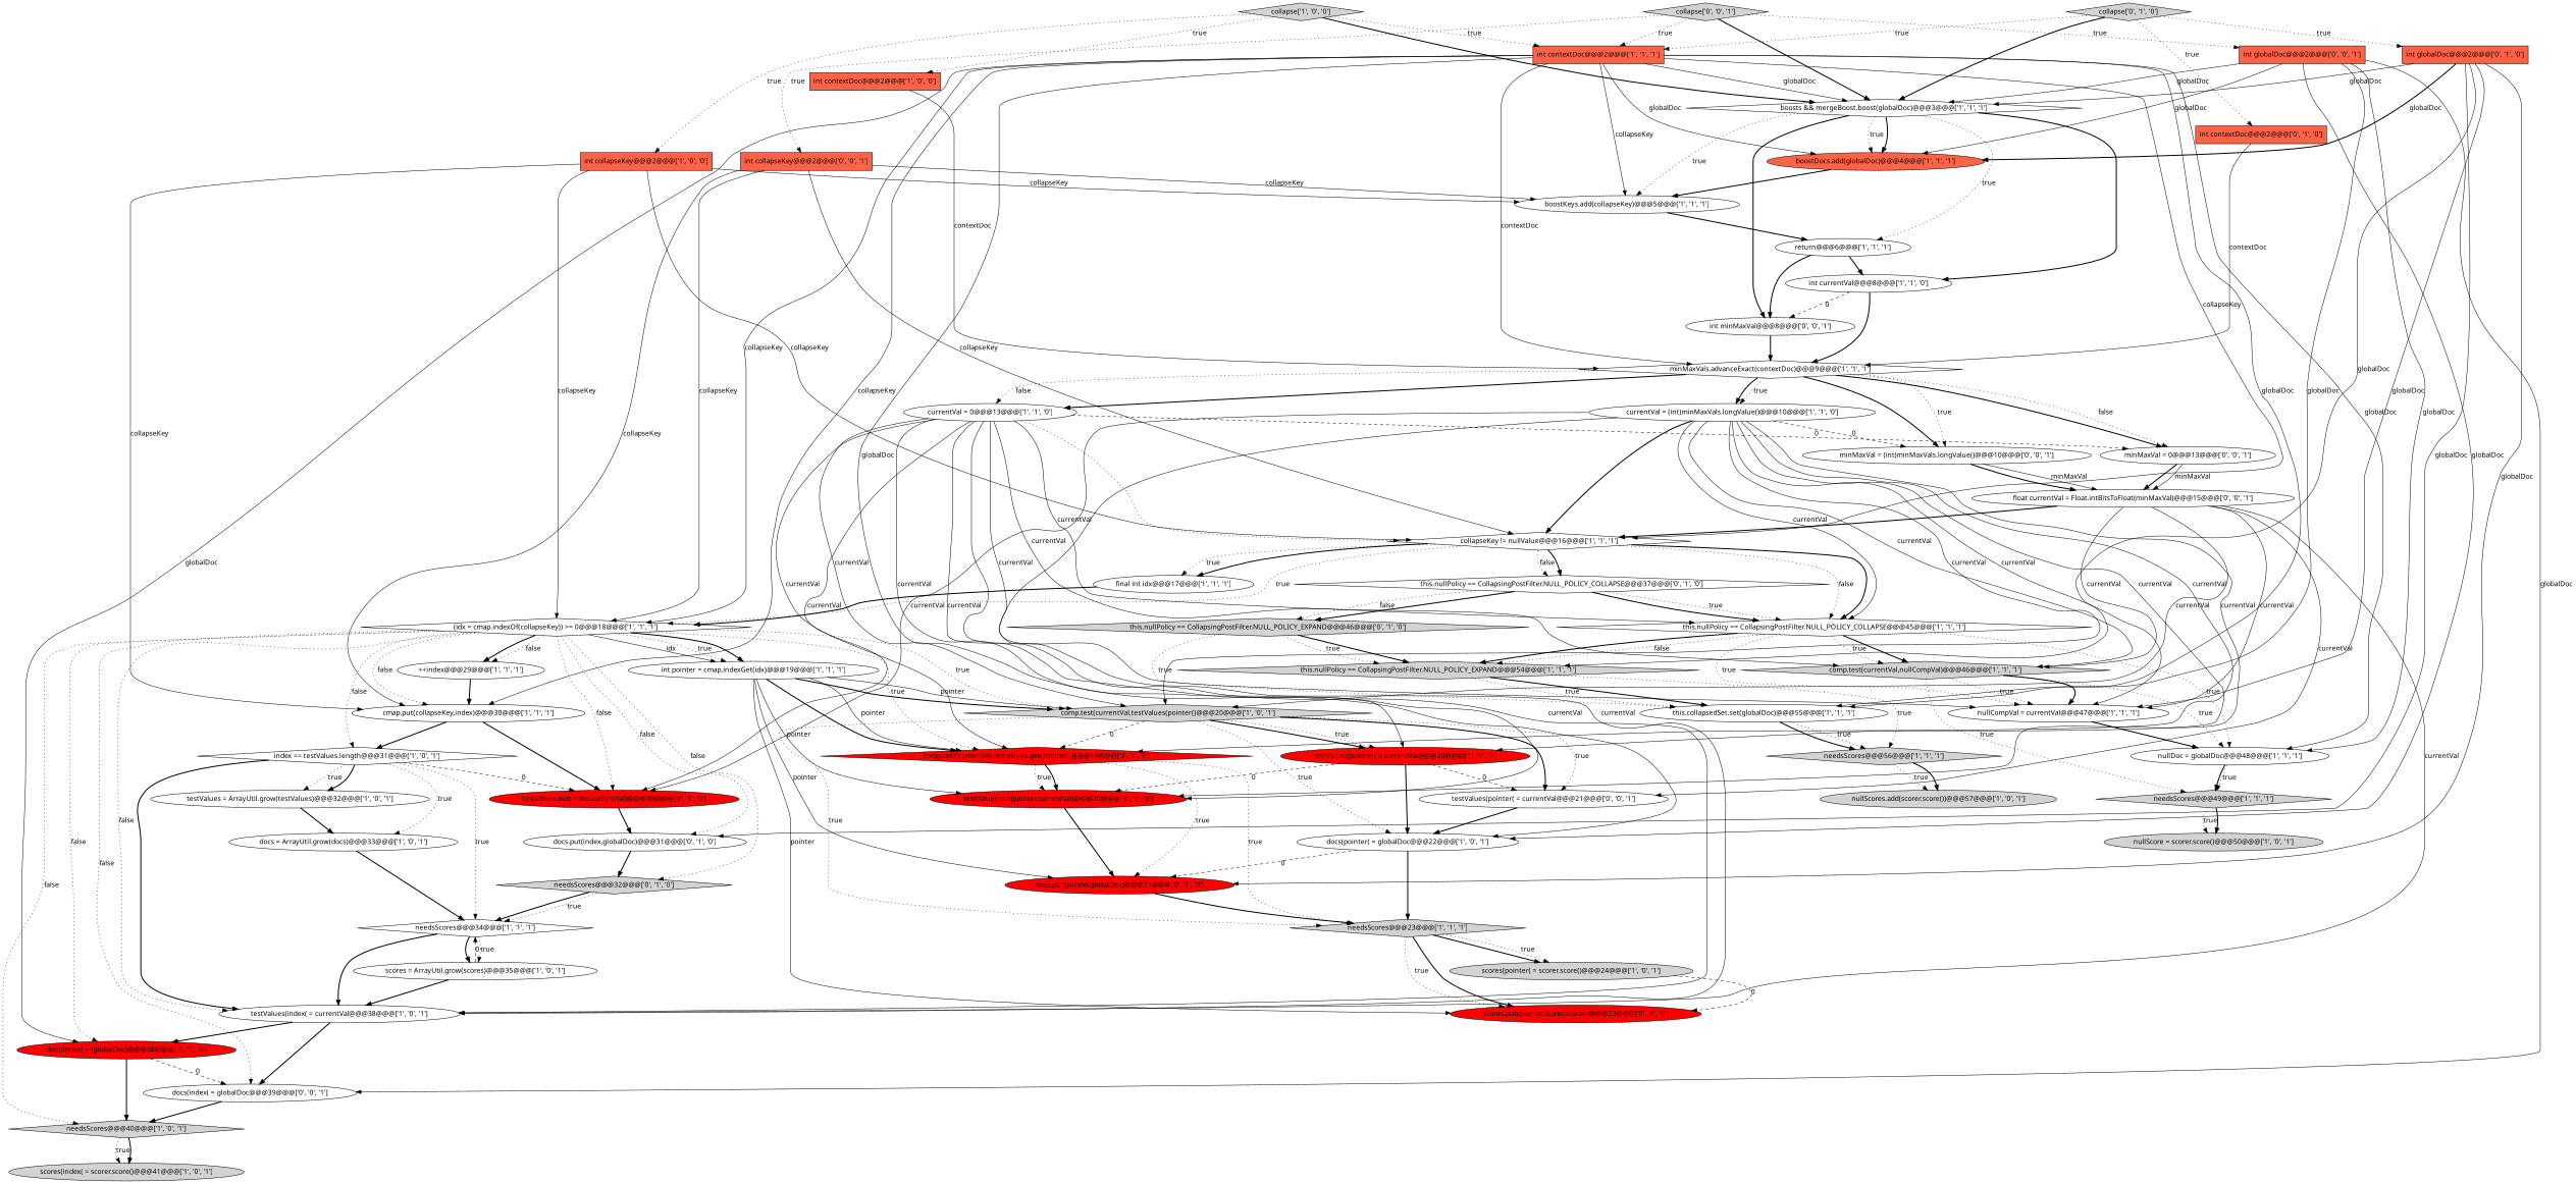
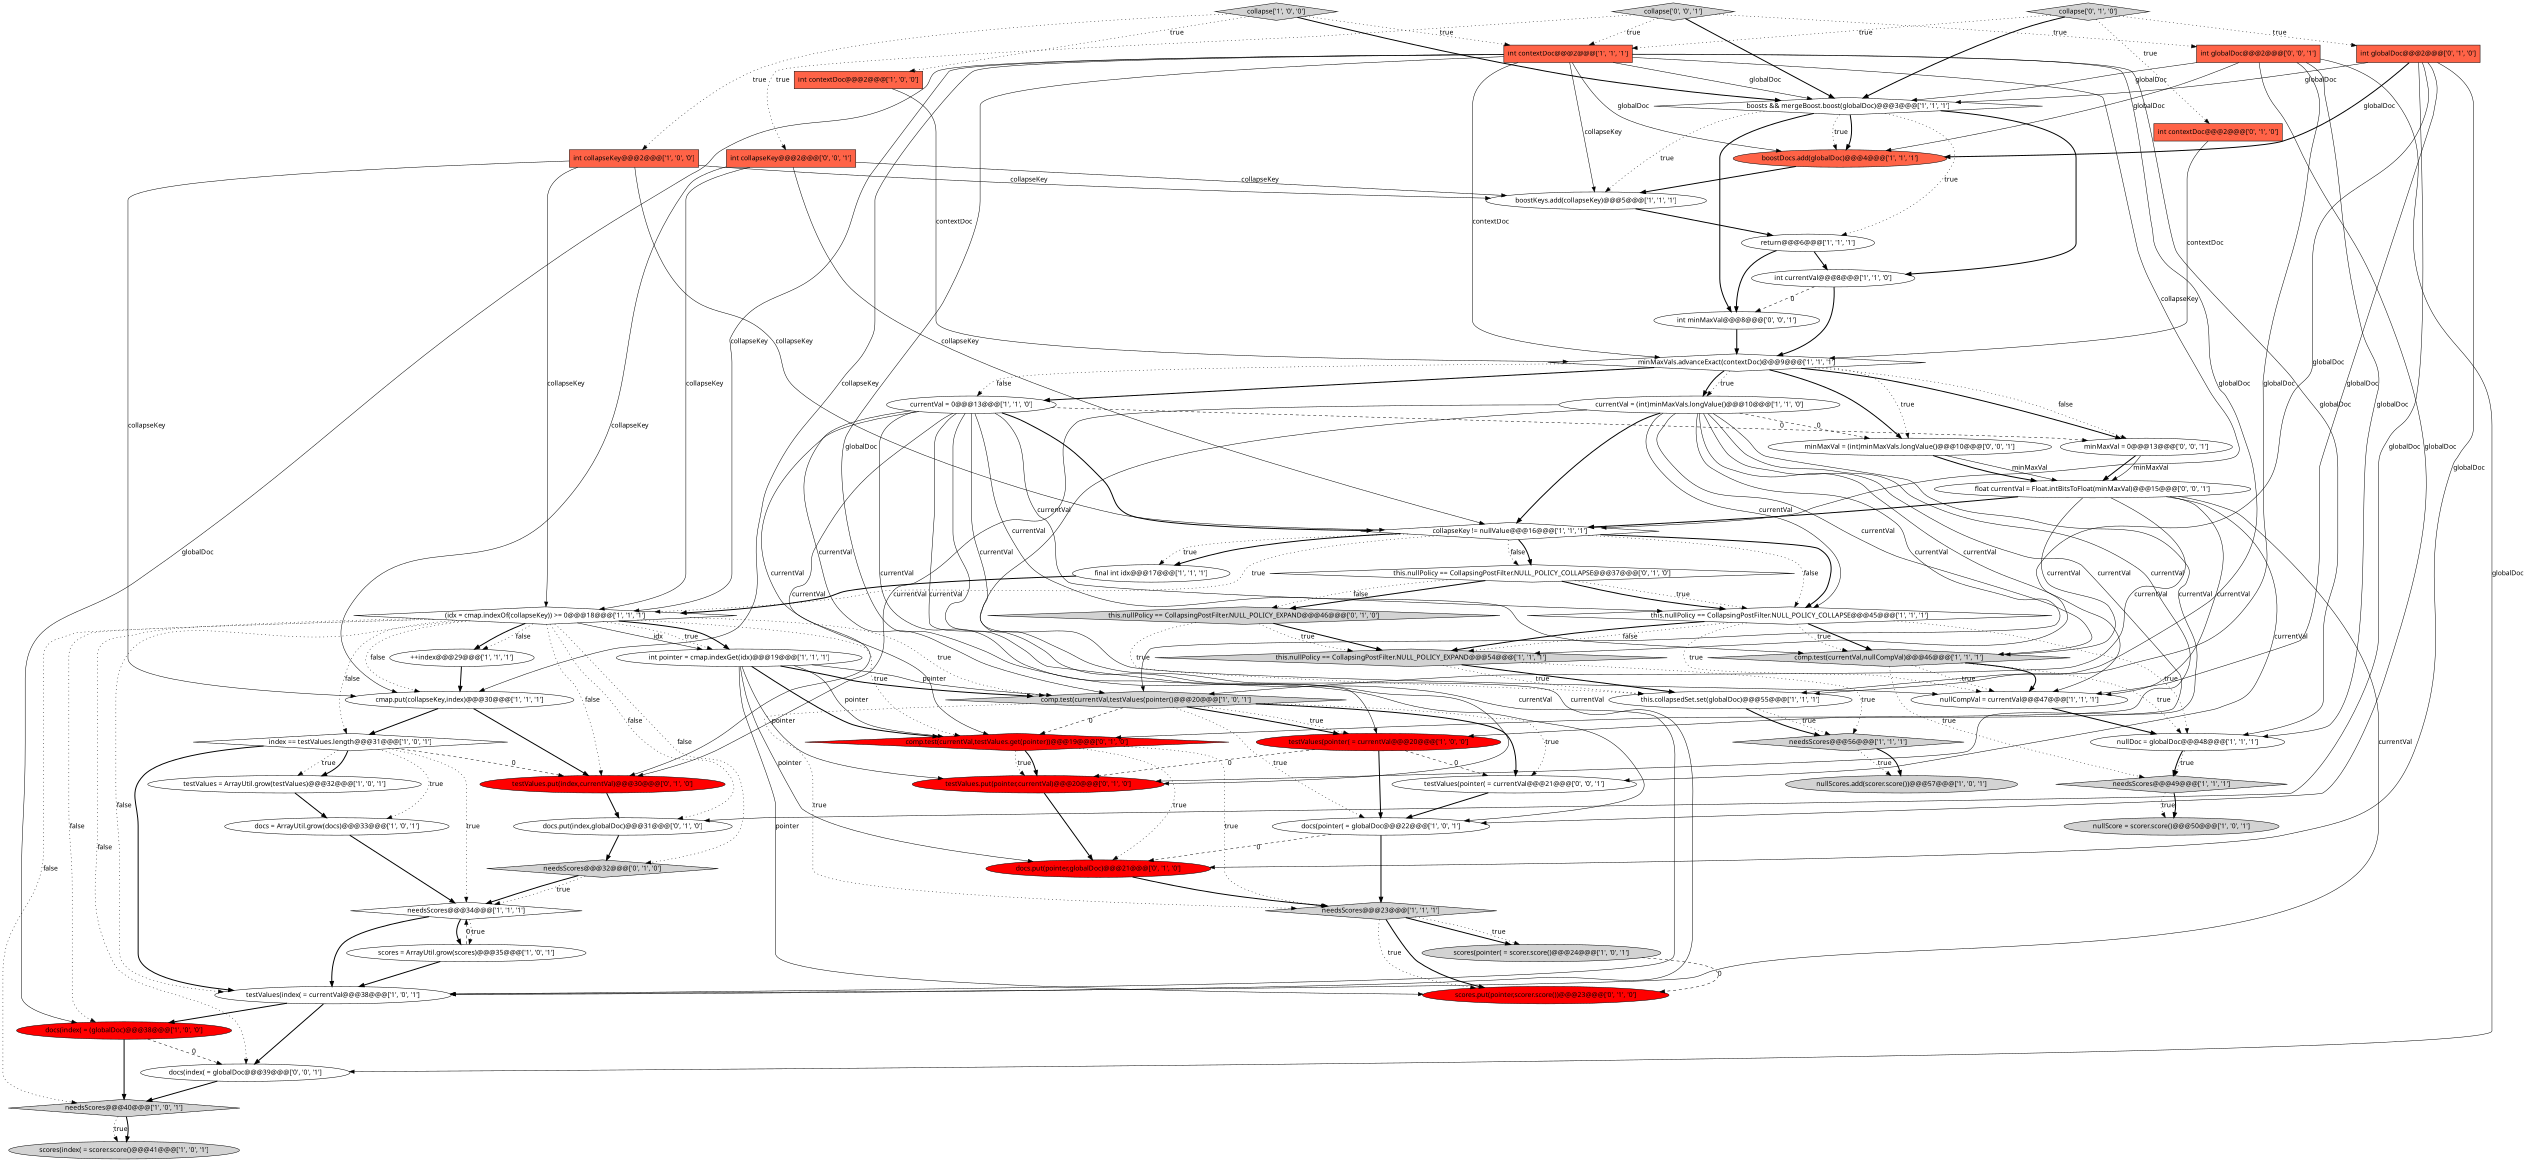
  digraph {
    fontname="Noto Sans"
    node [fillcolor=white fontname="Noto Sans" shape=ellipse style=filled]
    edge [fontname="Noto Sans" style=bold]
    n1 [label="testValues = ArrayUtil.grow(testValues)@@@32@@@['1', '0', '1']"]
    n2 [label="docs = ArrayUtil.grow(docs)@@@33@@@['1', '0', '1']"]
    n3 [label="needsScores@@@34@@@['1', '1', '1']" shape=diamond]
    n4 [label="++index@@@29@@@['1', '1', '1']"]
    n5 [label="cmap.put(collapseKey,index)@@@30@@@['1', '1', '1']"]
    n6 [label="index == testValues.length@@@31@@@['1', '0', '1']" shape=diamond]
    n7 [fillcolor=red label="testValues.put(index,currentVal)@@@30@@@['0', '1', '0']"]
    n8 [fillcolor=lightgray label="needsScores@@@40@@@['1', '0', '1']" shape=diamond]
    n9 [fillcolor=lightgray label="scores(index( = scorer.score()@@@41@@@['1', '0', '1']"]
    n10 [label="testValues(index( = currentVal@@@38@@@['1', '0', '1']"]
    n11 [label="docs(index( = globalDoc@@@39@@@['0', '0', '1']"]
    n12 [fillcolor=red label="docs(index( = (globalDoc)@@@38@@@['1', '0', '0']"]
    n13 [label="boostKeys.add(collapseKey)@@@5@@@['1', '1', '1']"]
    n14 [label="return@@@6@@@['1', '1', '1']"]
    n15 [label="int minMaxVal@@@8@@@['0', '0', '1']"]
    n16 [label="int currentVal@@@8@@@['1', '1', '0']"]
    n17 [label="docs(pointer( = globalDoc@@@22@@@['1', '0', '1']"]
    n18 [fillcolor=lightgray label="needsScores@@@23@@@['1', '1', '1']" shape=diamond]
    n19 [fillcolor=red label="docs.put(pointer,globalDoc)@@@21@@@['0', '1', '0']"]
    n20 [fillcolor=red label="scores.put(pointer,scorer.score())@@@23@@@['0', '1', '0']"]
    n21 [fillcolor=lightgray label="scores(pointer( = scorer.score()@@@24@@@['1', '0', '1']"]
    n22 [fillcolor=tomato label="int contextDoc@@@2@@@['0', '1', '0']" shape=box]
    n23 [label="minMaxVals.advanceExact(contextDoc)@@@9@@@['1', '1', '1']" shape=diamond]
    n24 [label="minMaxVal = 0@@@13@@@['0', '0', '1']"]
    n25 [label="currentVal = 0@@@13@@@['1', '1', '0']"]
    n26 [label="minMaxVal = (int)minMaxVals.longValue()@@@10@@@['0', '0', '1']"]
    n27 [label="currentVal = (int)minMaxVals.longValue()@@@10@@@['1', '1', '0']"]
    n28 [label="float currentVal = Float.intBitsToFloat(minMaxVal)@@@15@@@['0', '0', '1']"]
    n29 [label="nullCompVal = currentVal@@@47@@@['1', '1', '1']"]
    n30 [fillcolor=lightgray label="comp.test(currentVal,testValues(pointer()@@@20@@@['1', '0', '1']" shape=diamond]
    n31 [label="testValues(pointer( = currentVal@@@21@@@['0', '0', '1']"]
    n32 [fillcolor=lightgray label="comp.test(currentVal,nullCompVal)@@@46@@@['1', '1', '1']" shape=diamond]
    n33 [label="collapseKey != nullValue@@@16@@@['1', '1', '1']" shape=diamond]
    n34 [label="nullDoc = globalDoc@@@48@@@['1', '1', '1']"]
    n35 [fillcolor=red label="comp.test(currentVal,testValues.get(pointer))@@@19@@@['0', '1', '0']" shape=diamond]
    n36 [fillcolor=red label="testValues(pointer( = currentVal@@@20@@@['1', '0', '0']"]
    n37 [fillcolor=lightgray label="needsScores@@@49@@@['1', '1', '1']" shape=diamond]
    n38 [label="(idx = cmap.indexOf(collapseKey)) >= 0@@@18@@@['1', '1', '1']" shape=diamond]
    n39 [label="this.nullPolicy == CollapsingPostFilter.NULL_POLICY_COLLAPSE@@@45@@@['1', '1', '1']" shape=diamond]
    n40 [label="final int idx@@@17@@@['1', '1', '1']"]
    n41 [label="this.nullPolicy == CollapsingPostFilter.NULL_POLICY_COLLAPSE@@@37@@@['0', '1', '0']" shape=diamond]
    n42 [fillcolor=lightgray label="nullScore = scorer.score()@@@50@@@['1', '0', '1']"]
    n43 [fillcolor=tomato label="int contextDoc@@@2@@@['1', '1', '1']" shape=box]
    n44 [label="boosts && mergeBoost.boost(globalDoc)@@@3@@@['1', '1', '1']" shape=diamond]
    n45 [label="this.collapsedSet.set(globalDoc)@@@55@@@['1', '1', '1']"]
    n46 [fillcolor=tomato label="boostDocs.add(globalDoc)@@@4@@@['1', '1', '1']"]
    n47 [fillcolor=lightgray label="needsScores@@@56@@@['1', '1', '1']" shape=diamond]
    n48 [label="int pointer = cmap.indexGet(idx)@@@19@@@['1', '1', '1']"]
    n49 [label="docs.put(index,globalDoc)@@@31@@@['0', '1', '0']"]
    n50 [fillcolor=lightgray label="needsScores@@@32@@@['0', '1', '0']" shape=diamond]
    n51 [fillcolor=tomato label="int collapseKey@@@2@@@['1', '0', '0']" shape=box]
    n52 [fillcolor=lightgray label="collapse['1', '0', '0']" shape=diamond]
    n53 [fillcolor=tomato label="int contextDoc@@@2@@@['1', '0', '0']" shape=box]
    n54 [fillcolor=lightgray label="this.nullPolicy == CollapsingPostFilter.NULL_POLICY_EXPAND@@@54@@@['1', '1', '1']" shape=diamond]
    n55 [fillcolor=lightgray label="nullScores.add(scorer.score())@@@57@@@['1', '0', '1']"]
    n56 [fillcolor=red label="testValues.put(pointer,currentVal)@@@20@@@['0', '1', '0']"]
    n57 [label="scores = ArrayUtil.grow(scores)@@@35@@@['1', '0', '1']"]
    n58 [fillcolor=lightgray label="this.nullPolicy == CollapsingPostFilter.NULL_POLICY_EXPAND@@@46@@@['0', '1', '0']" shape=diamond]
    n59 [fillcolor=tomato label="int collapseKey@@@2@@@['0', '0', '1']" shape=box]
    n60 [fillcolor=tomato label="int globalDoc@@@2@@@['0', '1', '0']" shape=box]
    n61 [fillcolor=tomato label="int globalDoc@@@2@@@['0', '0', '1']" shape=box]
    n62 [fillcolor=lightgray label="collapse['0', '0', '1']" shape=diamond]
    n63 [fillcolor=lightgray label="collapse['0', '1', '0']" shape=diamond]
    n1 -> n2
    n2 -> n3
    n3 -> n10
    n3 -> n57 [label=true style=dotted]
    n3 -> n57
    n4 -> n5
    n5 -> n6
    n5 -> n7
    n6 -> n1 [label=true style=dotted]
    n6 -> n1
    n6 -> n2 [label=true style=dotted]
    n6 -> n3 [label=true style=dotted]
    n6 -> n7 [label=0 style=dashed]
    n6 -> n10
    n7 -> n49
    n8 -> n9 [label=true style=dotted]
    n8 -> n9
    n10 -> n11
    n10 -> n12
    n11 -> n8
    n12 -> n8
    n12 -> n11 [label=0 style=dashed]
    n13 -> n14
    n14 -> n15
    n14 -> n16
    n15 -> n23
    n16 -> n15 [label=0 style=dashed]
    n16 -> n23
    n17 -> n18
    n17 -> n19 [label=0 style=dashed]
    n18 -> n20 [label=true style=dotted]
    n18 -> n20
    n18 -> n21
    n18 -> n21 [label=true style=dotted]
    n19 -> n18
    n21 -> n20 [label=0 style=dashed]
    n22 -> n23 [label=contextDoc style=solid]
    n23 -> n24
    n23 -> n24 [label=false style=dotted]
    n23 -> n25 [label=false style=dotted]
    n23 -> n25
    n23 -> n26 [label=true style=dotted]
    n23 -> n26
    n23 -> n27 [label=true style=dotted]
    n23 -> n27
    n24 -> n28
    n24 -> n28 [label=minMaxVal style=solid]
    n25 -> n7 [label=currentVal style=solid]
    n25 -> n10 [label=currentVal style=solid]
    n25 -> n24 [label=0 style=dashed]
    n25 -> n29 [label=currentVal style=solid]
    n25 -> n30 [label=currentVal style=solid]
    n25 -> n32 [label=currentVal style=solid]
-   n25 -> n33 [style=dotted]
+   n25 -> n33
    n25 -> n35 [label=currentVal style=solid]
    n25 -> n36 [label=currentVal style=solid]
    n25 -> n39 [label=currentVal style=solid]
    n25 -> n56 [label=currentVal style=solid]
    n26 -> n28 [label=minMaxVal style=solid]
    n26 -> n28
    n27 -> n7 [label=currentVal style=solid]
    n27 -> n10 [label=currentVal style=solid]
    n27 -> n26 [label=0 style=dashed]
    n27 -> n29 [label=currentVal style=solid]
    n27 -> n30 [label=currentVal style=solid]
    n27 -> n32 [label=currentVal style=solid]
    n27 -> n33
    n27 -> n35 [label=currentVal style=solid]
    n27 -> n36 [label=currentVal style=solid]
    n27 -> n39 [label=currentVal style=solid]
    n27 -> n56 [label=currentVal style=solid]
    n28 -> n10 [label=currentVal style=solid]
    n28 -> n29 [label=currentVal style=solid]
    n28 -> n30 [label=currentVal style=solid]
    n28 -> n31 [label=currentVal style=solid]
    n28 -> n32 [label=currentVal style=solid]
    n28 -> n33
    n29 -> n34
    n30 -> n17 [label=true style=dotted]
    n30 -> n18 [label=true style=dotted]
    n30 -> n31 [label=true style=dotted]
    n30 -> n31
    n30 -> n35 [label=0 style=dashed]
    n30 -> n36
    n30 -> n36 [label=true style=dotted]
    n31 -> n17
    n32 -> n29
    n32 -> n29 [label=true style=dotted]
    n32 -> n34 [label=true style=dotted]
    n32 -> n37 [label=true style=dotted]
    n33 -> n38 [label=true style=dotted]
    n33 -> n39
    n33 -> n39 [label=false style=dotted]
    n33 -> n40 [label=true style=dotted]
    n33 -> n40
    n33 -> n41 [label=false style=dotted]
    n33 -> n41
    n34 -> n37 [label=true style=dotted]
    n34 -> n37
    n35 -> n18 [label=true style=dotted]
    n35 -> n19 [label=true style=dotted]
    n35 -> n56 [label=true style=dotted]
    n35 -> n56
    n36 -> n17
    n36 -> n31 [label=0 style=dashed]
    n36 -> n56 [label=0 style=dashed]
    n37 -> n42 [label=true style=dotted]
    n37 -> n42
    n38 -> n4
    n38 -> n4 [label=false style=dotted]
    n38 -> n5 [label=false style=dotted]
    n38 -> n6 [label=false style=dotted]
    n38 -> n7 [label=false style=dotted]
    n38 -> n8 [label=false style=dotted]
    n38 -> n10 [label=false style=dotted]
    n38 -> n11 [label=false style=dotted]
    n38 -> n12 [label=false style=dotted]
    n38 -> n30 [label=true style=dotted]
    n38 -> n35 [label=true style=dotted]
    n38 -> n48
    n38 -> n48 [label=idx style=solid]
    n38 -> n48 [label=true style=dotted]
    n38 -> n49 [label=false style=dotted]
    n38 -> n50 [label=false style=dotted]
    n39 -> n29 [label=true style=dotted]
    n39 -> n32
    n39 -> n32 [label=true style=dotted]
    n39 -> n34 [label=true style=dotted]
    n39 -> n54 [label=false style=dotted]
    n39 -> n54
    n40 -> n38
    n41 -> n39 [label=true style=dotted]
    n41 -> n39
    n41 -> n58
    n41 -> n58 [label=false style=dotted]
    n43 -> n5 [label=collapseKey style=solid]
    n43 -> n12 [label=globalDoc style=solid]
    n43 -> n13 [label=collapseKey style=solid]
    n43 -> n17 [label=globalDoc style=solid]
    n43 -> n23 [label=contextDoc style=solid]
    n43 -> n33 [label=collapseKey style=solid]
    n43 -> n34 [label=globalDoc style=solid]
    n43 -> n38 [label=collapseKey style=solid]
    n43 -> n44 [label=globalDoc style=solid]
    n43 -> n45 [label=globalDoc style=solid]
    n43 -> n46 [label=globalDoc style=solid]
    n44 -> n13 [label=true style=dotted]
    n44 -> n14 [label=true style=dotted]
    n44 -> n15
    n44 -> n16
    n44 -> n46
    n44 -> n46 [label=true style=dotted]
    n45 -> n47 [label=true style=dotted]
    n45 -> n47
    n46 -> n13
    n47 -> n55 [label=true style=dotted]
    n47 -> n55
    n48 -> n19 [label=pointer style=solid]
    n48 -> n20 [label=pointer style=solid]
    n48 -> n30 [label=pointer style=solid]
    n48 -> n30
    n48 -> n35 [label=pointer style=solid]
    n48 -> n35
    n48 -> n56 [label=pointer style=solid]
    n49 -> n50
    n50 -> n3
    n50 -> n3 [label=true style=dotted]
    n51 -> n5 [label=collapseKey style=solid]
    n51 -> n13 [label=collapseKey style=solid]
    n51 -> n33 [label=collapseKey style=solid]
    n51 -> n38 [label=collapseKey style=solid]
    n52 -> n43 [label=true style=dotted]
    n52 -> n44
    n52 -> n51 [label=true style=dotted]
    n52 -> n53 [label=true style=dotted]
    n53 -> n23 [label=contextDoc style=solid]
    n54 -> n45
    n54 -> n45 [label=true style=dotted]
    n54 -> n47 [label=true style=dotted]
    n56 -> n19
    n57 -> n3 [label=0 style=dashed]
    n57 -> n10
    n58 -> n45 [label=true style=dotted]
    n58 -> n54
    n58 -> n54 [label=true style=dotted]
    n59 -> n5 [label=collapseKey style=solid]
    n59 -> n13 [label=collapseKey style=solid]
    n59 -> n33 [label=collapseKey style=solid]
    n59 -> n38 [label=collapseKey style=solid]
    n60 -> n19 [label=globalDoc style=solid]
    n60 -> n29 [label=globalDoc style=solid]
    n60 -> n44 [label=globalDoc style=solid]
    n60 -> n46 [label=globalDoc]
    n60 -> n49 [label=globalDoc style=solid]
    n60 -> n54 [label=globalDoc style=solid]
    n61 -> n11 [label=globalDoc style=solid]
    n61 -> n17 [label=globalDoc style=solid]
    n61 -> n34 [label=globalDoc style=solid]
    n61 -> n44 [label=globalDoc style=solid]
    n61 -> n45 [label=globalDoc style=solid]
    n61 -> n46 [label=globalDoc style=solid]
    n62 -> n43 [label=true style=dotted]
    n62 -> n44
    n62 -> n59 [label=true style=dotted]
    n62 -> n61 [label=true style=dotted]
    n63 -> n22 [label=true style=dotted]
    n63 -> n43 [label=true style=dotted]
    n63 -> n44
    n63 -> n60 [label=true style=dotted]
  }
